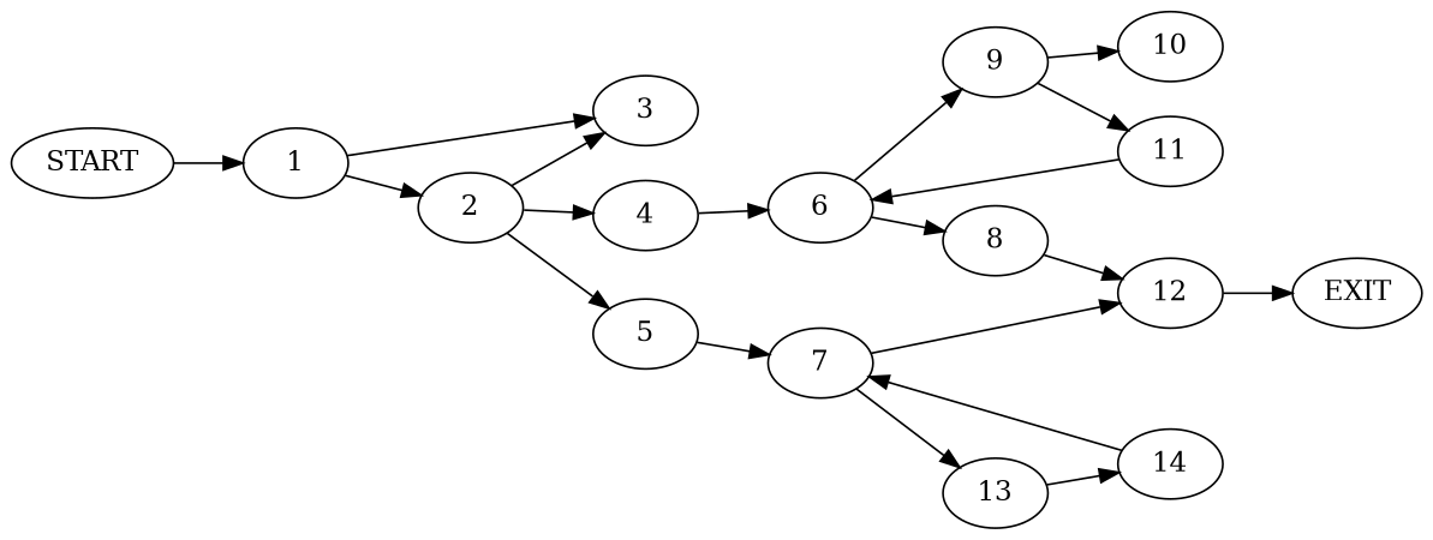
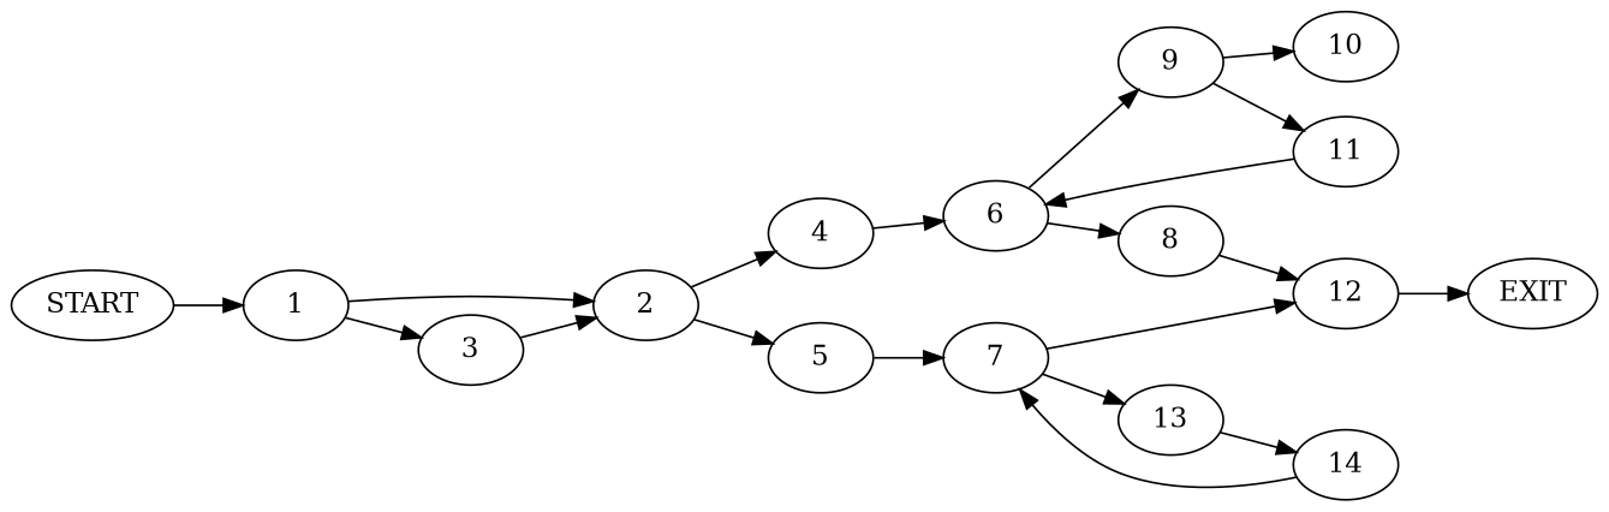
  digraph {
    rankdir=LR
    n1 [label=START]
    1
    2
    3
    n5 [label=EXIT]
    4
    5
    6
    7
    8
    9
    12
    13
    10
    11
    14
    n1 -> 1
    1 -> 2
    1 -> 3
    2 -> 4
    2 -> 5
-   2 -> 3
+   3 -> 2
    4 -> 6
    5 -> 7
    6 -> 8
    6 -> 9
    7 -> 12
    7 -> 13
    8 -> 12
    9 -> 10
    9 -> 11
    12 -> n5
    13 -> 14
    11 -> 6
    14 -> 7
  }
